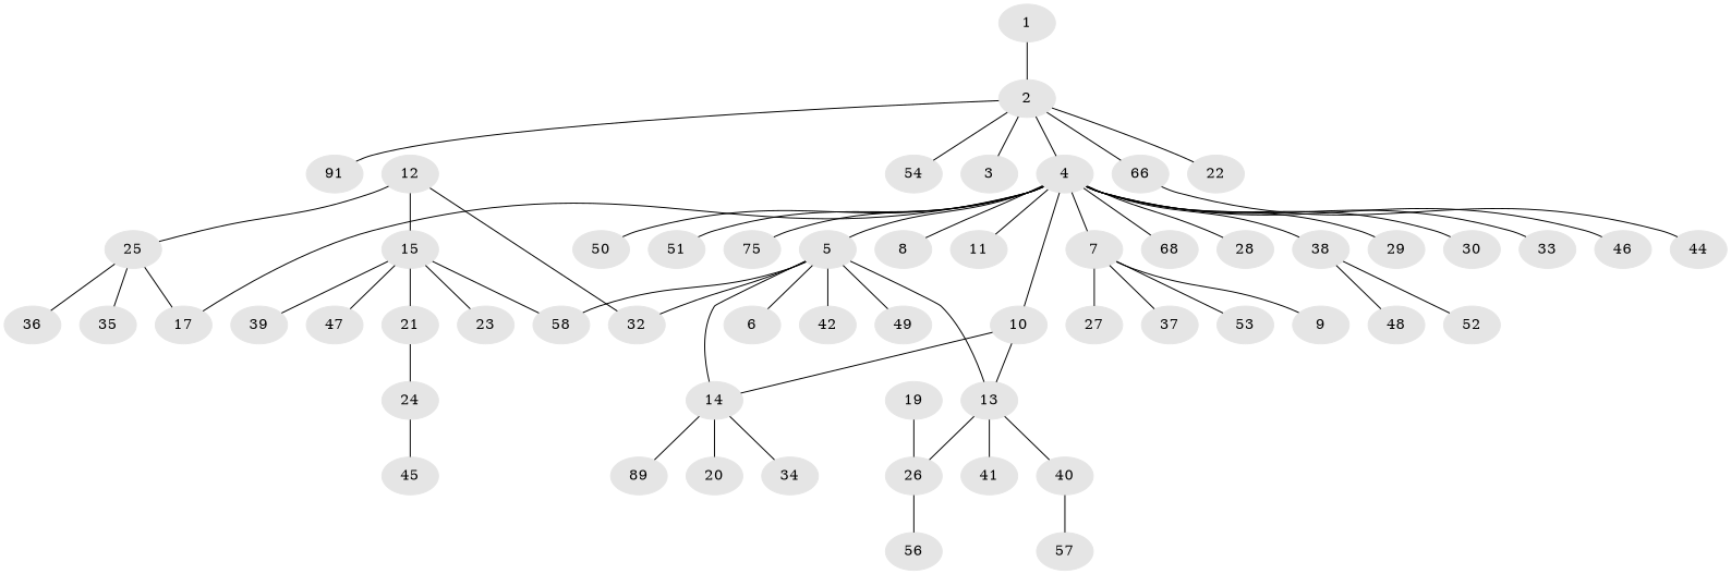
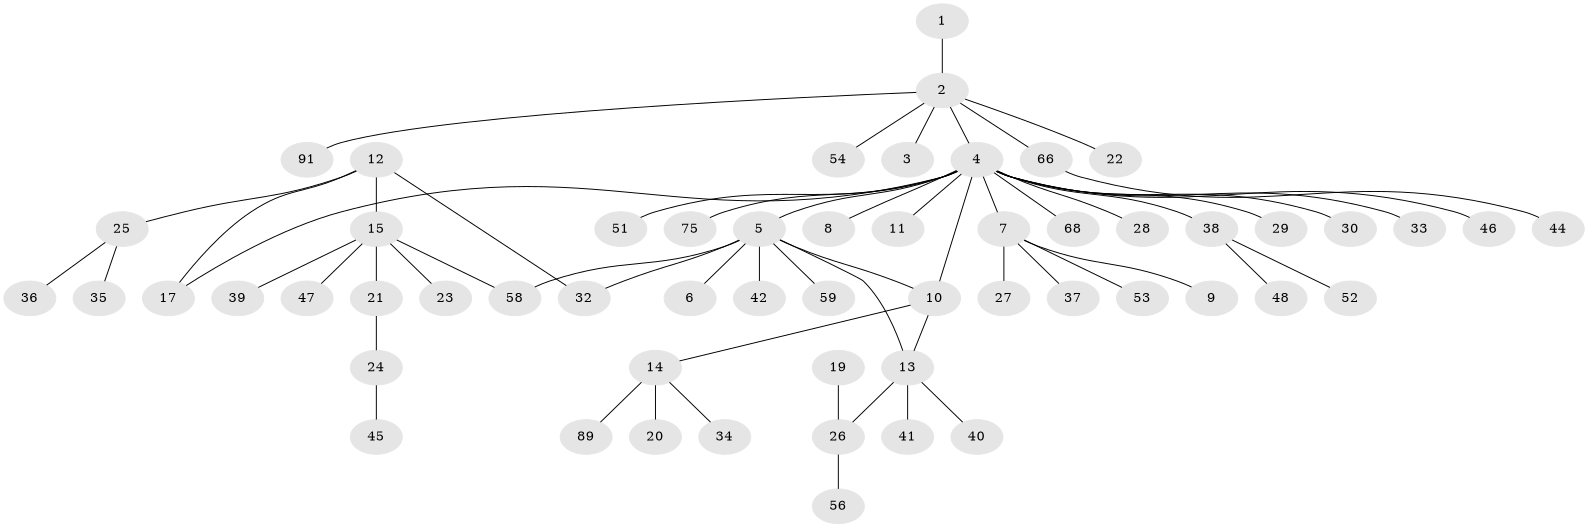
  graph {
    fontname="DejaVu Serif"
    node [color=gray90 fontname="DejaVu Serif" style=filled]
    edge [fontname="DejaVu Serif"]
    1
    2
    3
    4
    n5 [label=66]
    22
    n7 [label=91]
    54
    5
    7
    8
    10
    11
    n14 [label=68]
    28
    29
    30
    33
    38
    46
-   50
    51
    n23 [label=75]
    17
    44
    6
    13
    14
    32
    42
-   49
+   49 [label=59]
    58
    9
    27
    37
    53
    12
    15
    25
    48
    52
    26
    40
    41
    20
    34
    n47 [label=89]
    21
    23
    39
    47
    35
    36
    19
    56
-   57
    24
    45
    1 -- 2
    2 -- 3
    2 -- 4
    2 -- n5
    2 -- 22
    2 -- n7
    2 -- 54
    4 -- 5
    4 -- 7
    4 -- 8
    4 -- 10
    4 -- 11
    4 -- n14
    4 -- 28
    4 -- 29
    4 -- 30
    4 -- 33
    4 -- 38
    4 -- 46
-   4 -- 50
    4 -- 51
    4 -- n23
    4 -- 17
    n5 -- 44
    5 -- 6
    5 -- 13
-   5 -- 14
+   5 -- 10
    5 -- 32
    5 -- 42
    5 -- 49
    5 -- 58
    7 -- 9
    7 -- 27
    7 -- 37
    7 -- 53
    10 -- 13
    10 -- 14
    38 -- 48
    38 -- 52
    13 -- 26
    13 -- 40
    13 -- 41
    14 -- 20
    14 -- 34
    14 -- n47
-   25 -- 17
+   12 -- 17
    12 -- 32
    12 -- 15
    12 -- 25
    15 -- 58
    15 -- 21
    15 -- 23
    15 -- 39
    15 -- 47
    25 -- 35
    25 -- 36
    26 -- 56
-   40 -- 57
    21 -- 24
    19 -- 26
    24 -- 45
  }
